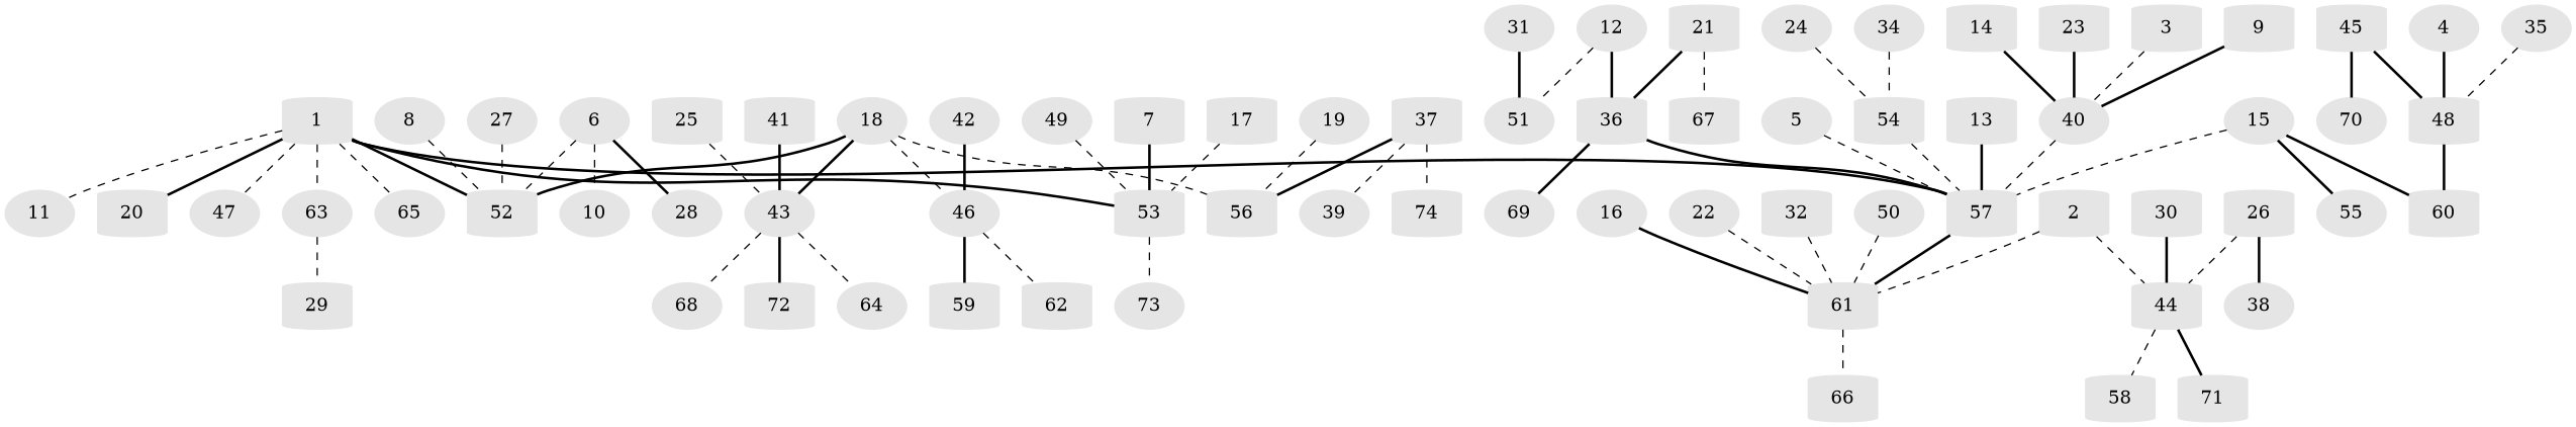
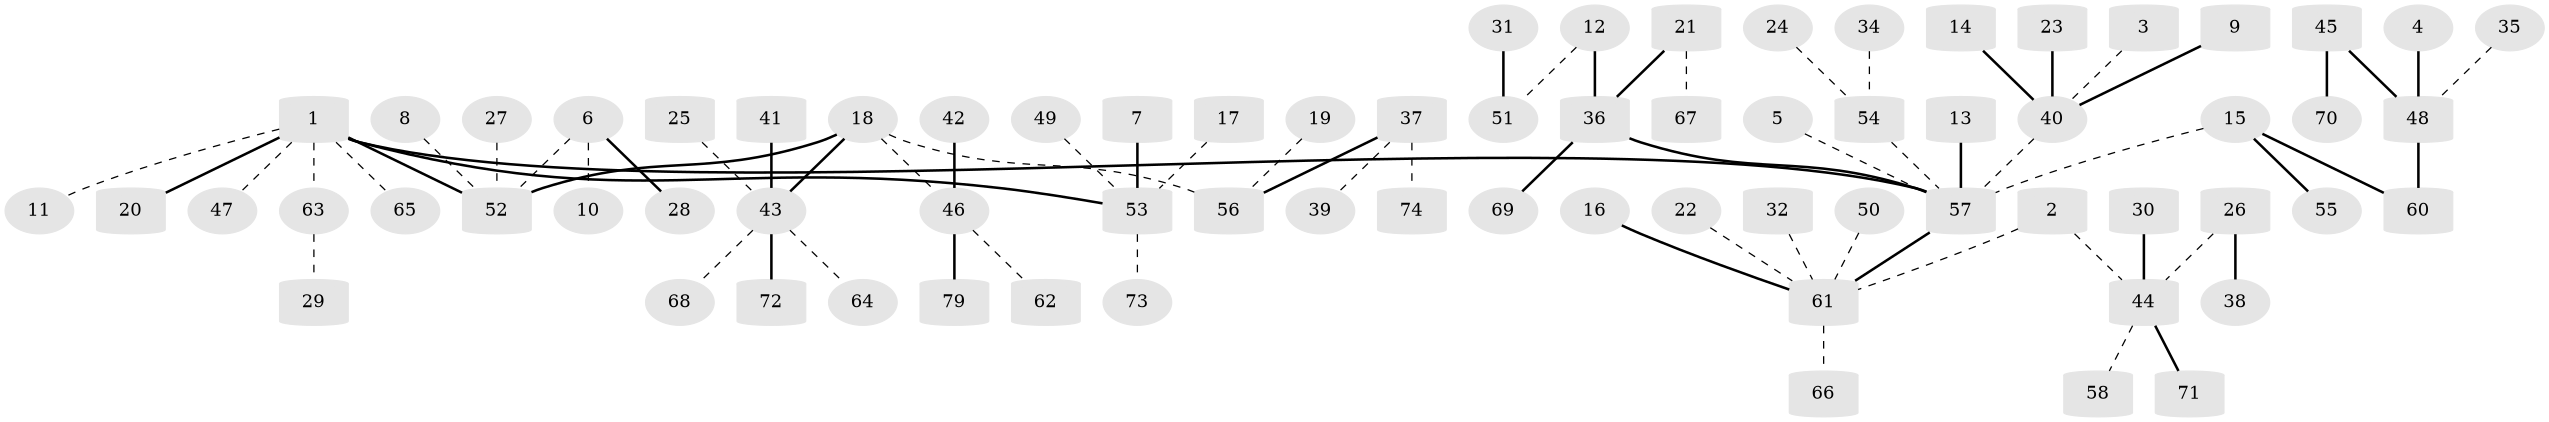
  graph {
    node [color=gray90 shape=cylinder style=filled]
    edge [style=dashed weight=1.0]
    11 [shape=ellipse]
    1
    20
    47 [shape=ellipse]
    52
    53
    57
    63 [shape=ellipse]
    65 [shape=ellipse]
    73 [shape=ellipse]
    61
    29
    2
    44
    58
    71
    66
    40 [shape=ellipse]
    3
    4 [shape=ellipse]
    48
    60
    5 [shape=ellipse]
    6 [shape=ellipse]
    10 [shape=ellipse]
    28 [shape=ellipse]
    7
    8 [shape=ellipse]
    9
    12 [shape=ellipse]
    36
    51 [shape=ellipse]
    69 [shape=ellipse]
    13
    14
    15 [shape=ellipse]
    55 [shape=ellipse]
    16 [shape=ellipse]
    17
    18 [shape=ellipse]
    43 [shape=ellipse]
    46 [shape=ellipse]
    56
    64 [shape=ellipse]
    68 [shape=ellipse]
    72
-   59
+   59 [label=79]
    62
    19 [shape=ellipse]
    21
    67
    22 [shape=ellipse]
    23
    24 [shape=ellipse]
    54
    25
    26
    38 [shape=ellipse]
    27 [shape=ellipse]
    30
    31 [shape=ellipse]
    32
    34 [shape=ellipse]
    35 [shape=ellipse]
    37
    39 [shape=ellipse]
    74
    41
    42 [shape=ellipse]
    45
    70 [shape=ellipse]
    49 [shape=ellipse]
    50 [shape=ellipse]
    1 -- 11
    1 -- 20 [style=bold]
    1 -- 47
    1 -- 52 [style=bold]
    1 -- 53 [style=bold]
    1 -- 57 [style=bold]
    1 -- 63
    1 -- 65
    53 -- 73
    57 -- 61 [style=bold]
    63 -- 29
    61 -- 66
    2 -- 61
    2 -- 44
    44 -- 58
    44 -- 71 [style=bold]
    40 -- 57
    3 -- 40
    4 -- 48 [style=bold]
    48 -- 60 [style=bold]
    5 -- 57
    6 -- 52
    6 -- 10
    6 -- 28 [style=bold]
    7 -- 53 [style=bold]
    8 -- 52
    9 -- 40 [style=bold]
    12 -- 36 [style=bold]
    12 -- 51
    36 -- 57 [style=bold]
    36 -- 69 [style=bold]
    13 -- 57 [style=bold]
    14 -- 40 [style=bold]
    15 -- 57
    15 -- 60 [style=bold]
    15 -- 55 [style=bold]
    16 -- 61 [style=bold]
    17 -- 53
    18 -- 52 [style=bold]
    18 -- 43 [style=bold]
    18 -- 46
    18 -- 56
    43 -- 64
    43 -- 68
    43 -- 72 [style=bold]
    46 -- 59 [style=bold]
    46 -- 62
    19 -- 56
    21 -- 36 [style=bold]
    21 -- 67
    22 -- 61
    23 -- 40 [style=bold]
    24 -- 54
    54 -- 57
    25 -- 43
    26 -- 44
    26 -- 38 [style=bold]
    27 -- 52
    30 -- 44 [style=bold]
    31 -- 51 [style=bold]
    32 -- 61
    34 -- 54
    35 -- 48
    37 -- 56 [style=bold]
    37 -- 39
    37 -- 74
    41 -- 43 [style=bold]
    42 -- 46 [style=bold]
    45 -- 48 [style=bold]
    45 -- 70 [style=bold]
    49 -- 53
    50 -- 61
  }
